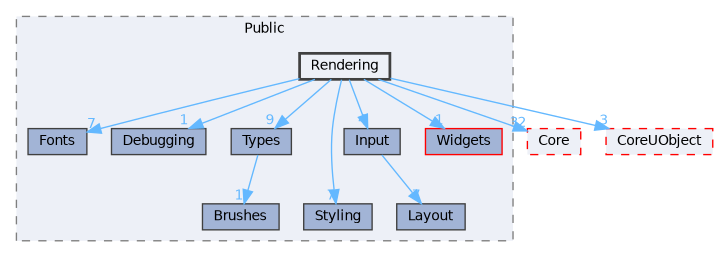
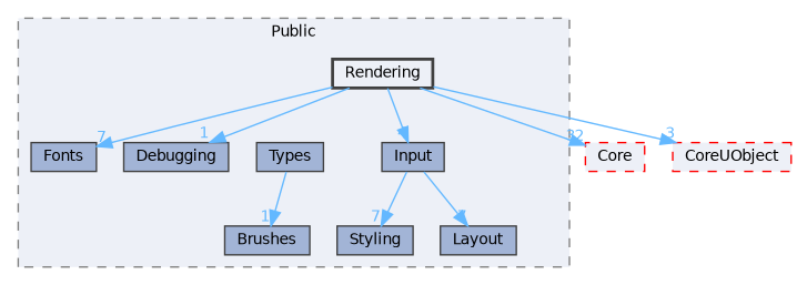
  digraph {
    compound=true
    node [color=grey25 fillcolor="#a2b4d6" fontname=Helvetica fontsize=10 shape=box style=filled]
    edge [color=steelblue1 fontcolor=steelblue1 fontname=Helvetica fontsize=10 headlabel=1 labeldistance=1.5 labelfontname=Helvetica labelfontsize=10]
    n1 [height=0.2 label=Fonts width=0.4]
    n2 [height=0.2 label=Brushes width=0.4]
    n3 [height=0.2 label=Debugging width=0.4]
    n4 [height=0.2 label=Layout width=0.4]
    n5 [height=0.2 label=Styling width=0.4]
    n6 [height=0.2 label=Types width=0.4]
    n7 [height=0.2 label=Input width=0.4]
-   n8 [color=red height=0.2 label=Widgets width=0.4]
    n9 [fillcolor="#edf0f7" height=0.2 label=Rendering style="filled,bold" width=0.4]
    n10 [color=red fillcolor="#edf0f7" height=0.2 label=Core style="filled,dashed" width=0.4]
    n11 [color=red fillcolor="#edf0f7" height=0.2 label=CoreUObject style="filled,dashed" width=0.4]
    subgraph cluster_1 {
      bgcolor="#edf0f7"
      fontname=Helvetica
      fontsize=10
      label=Public
      pencolor=grey50
      style="filled,dashed"
      n1
      n2
      n3
      n4
      n5
      n6
      n7
-     n8
      n9
    }
    n6 -> n2
    n7 -> n4 [headlabel=7]
    n9 -> n1 [headlabel=7]
    n9 -> n3
-   n9 -> n5 [headlabel=7]
-   n9 -> n6 [headlabel=9]
+   n7 -> n5 [headlabel=7]
    n9 -> n7 [headlabel=4]
-   n9 -> n8
    n9 -> n10 [headlabel=32]
    n9 -> n11 [headlabel=3]
  }
